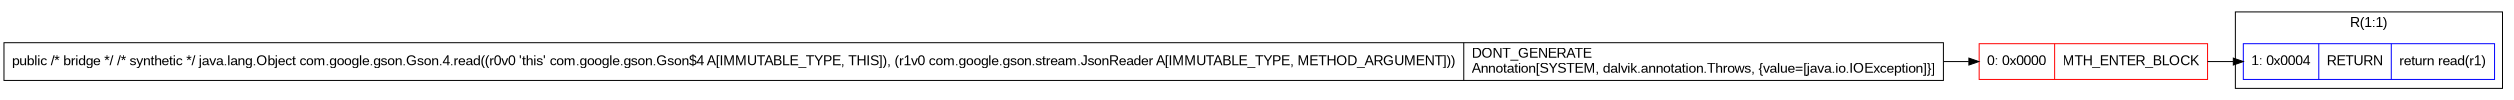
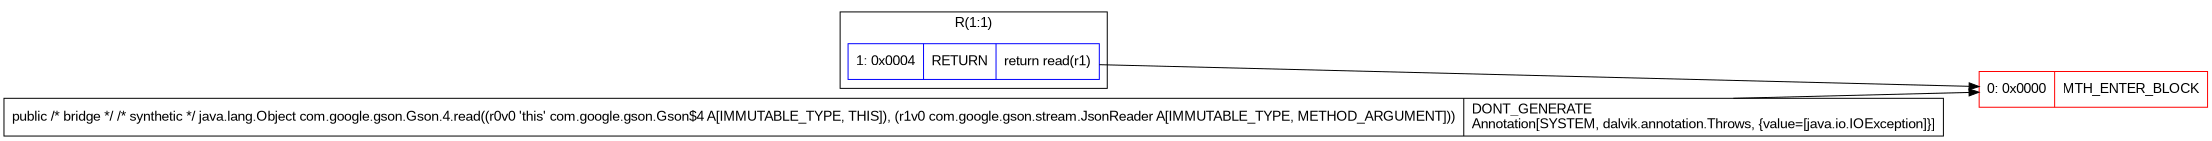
  digraph {
    rankdir=LR
    fontname="Liberation Sans"
    node [shape=record fontname="Liberation Sans"]
    edge [fontname="Liberation Sans"]
    n1 [color=blue label="{1\:\ 0x0004|RETURN\l|return read(r1)\l}"]
    n2 [color=red label="{0\:\ 0x0000|MTH_ENTER_BLOCK\l}"]
    n3 [label="{public \/* bridge *\/ \/* synthetic *\/ java.lang.Object com.google.gson.Gson.4.read((r0v0 'this' com.google.gson.Gson$4 A[IMMUTABLE_TYPE, THIS]), (r1v0 com.google.gson.stream.JsonReader A[IMMUTABLE_TYPE, METHOD_ARGUMENT]))  | DONT_GENERATE\lAnnotation[SYSTEM, dalvik.annotation.Throws, \{value=[java.io.IOException]\}]\l}"]
    subgraph cluster_1 {
      label="R(1:1)"
      n1
    }
-   n2 -> n1
+   n1 -> n2
    n3 -> n2
  }
